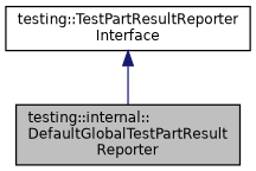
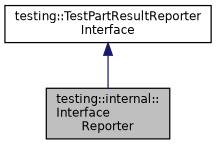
  digraph {
    node [color=black fontname=Helvetica fontsize=10 shape=record style=filled]
-   n1 [fillcolor=grey75 fontcolor=black height=0.2 label="testing::internal::\lDefaultGlobalTestPartResult\lReporter" width=0.4]
+   n1 [fillcolor=grey75 fontcolor=black height=0.2 label="testing::internal::\lInterface\lReporter" width=0.4]
    n2 [fillcolor=white height=0.2 label="testing::TestPartResultReporter\lInterface" width=0.4]
    n2 -> n1 [color=midnightblue dir=back fontname=Helvetica fontsize=10 labelfontname=Helvetica labelfontsize=10 style=solid]
  }
